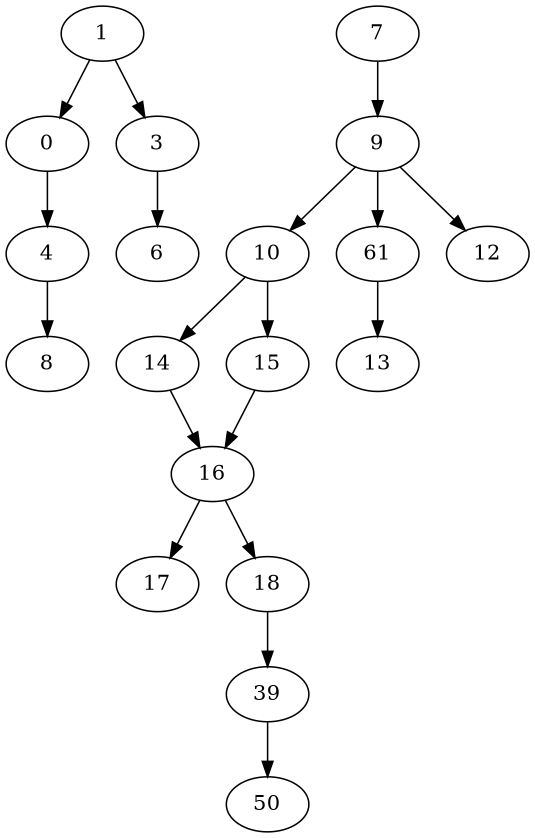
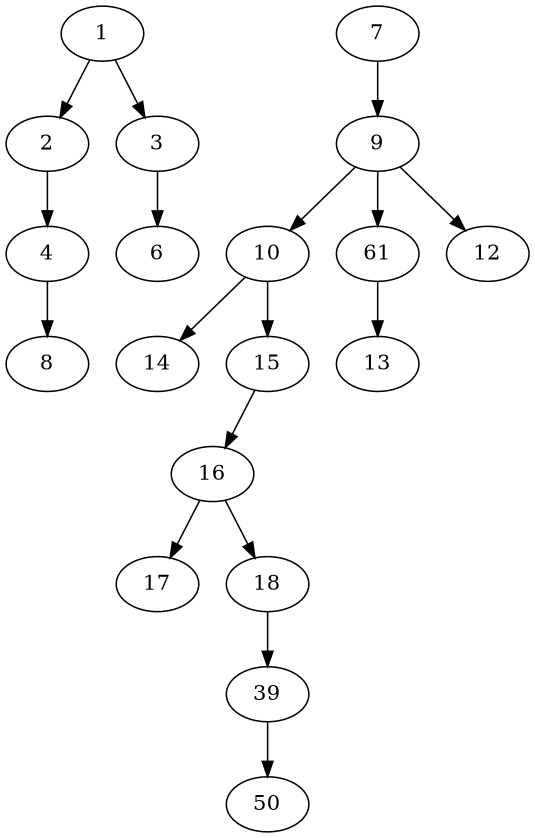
  digraph {
    node [alpha=0.08]
    1 [alpha=0.18 expect_size=27293696]
-   2 [alpha=0.07 expect_size=26518528 label=0]
+   2 [alpha=0.07 expect_size=26518528]
    3 [expect_size=38587392]
    4 [alpha=0.14 expect_size=47471616]
    6 [alpha=0.03 expect_size=51353600]
    8 [alpha=0.13 expect_size=31554560]
    7 [alpha=0.03 expect_size=21789696]
    9 [expect_size=34132992]
    10 [alpha=0.10 expect_size=39709696]
    n10 [alpha=0.04 expect_size=26734592 label=61]
    12 [alpha=0.02 expect_size=21244928]
    14 [alpha=0.01 expect_size=9821184]
    15 [alpha=0.06 expect_size=43983872]
    13 [alpha=0.11 expect_size=37734400]
    16 [alpha=0.10 expect_size=33488896]
    17 [alpha=0.09 expect_size=39473152]
    18 [alpha=0.00 expect_size=47504384]
    n18 [alpha=0.02 expect_size=31643648 label=39]
    n19 [alpha=0.14 expect_size=50863104 label=50]
    1 -> 2
    1 -> 3
    2 -> 4
    3 -> 6
    4 -> 8
    7 -> 9
    9 -> 10
    9 -> n10
    9 -> 12
    10 -> 14
    10 -> 15
    n10 -> 13
-   14 -> 16
    15 -> 16
    16 -> 17
    16 -> 18
    18 -> n18
    n18 -> n19
  }
